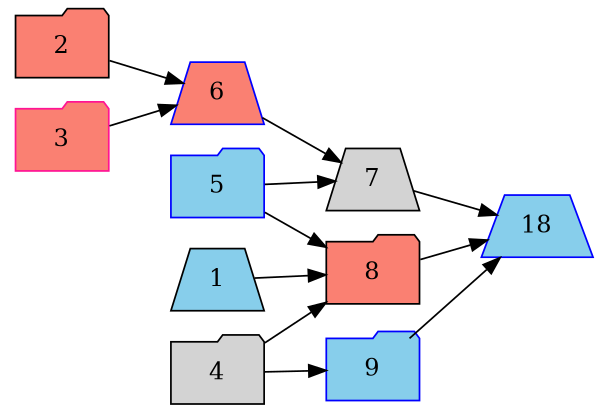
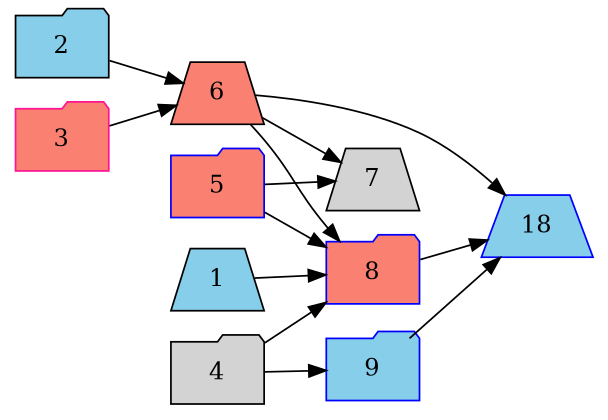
  digraph {
    rankdir=LR
    node [alpha=0.11 color=black fillcolor=skyblue shape=folder style=filled]
    1 [expect_size=39484416 shape=trapezium]
-   8 [alpha=0.20 expect_size=31369216 fillcolor=salmon]
-   5 [alpha=0.14 color=blue expect_size=18911232]
+   8 [alpha=0.20 color=blue expect_size=31369216 fillcolor=salmon]
+   5 [alpha=0.14 color=blue expect_size=18911232 fillcolor=salmon]
    7 [alpha=0.07 expect_size=52269056 fillcolor=lightgrey shape=trapezium]
    n5 [alpha=0.16 color=blue expect_size=21215232 label=18 shape=trapezium]
-   2 [expect_size=41789440 fillcolor=salmon]
-   6 [alpha=0.18 color=blue expect_size=45561856 fillcolor=salmon shape=trapezium]
+   2 [expect_size=41789440]
+   6 [alpha=0.18 expect_size=45561856 fillcolor=salmon shape=trapezium]
    4 [alpha=0.02 expect_size=6460416 fillcolor=lightgrey]
    9 [alpha=0.05 color=blue expect_size=40967168]
    3 [alpha=0.13 color=deeppink expect_size=25909248 fillcolor=salmon]
    1 -> 8
    8 -> n5
    5 -> 8
    5 -> 7
-   7 -> n5
+   6 -> n5
    2 -> 6
+   6 -> 8
    6 -> 7
    4 -> 8
    4 -> 9
    9 -> n5
    3 -> 6
  }
